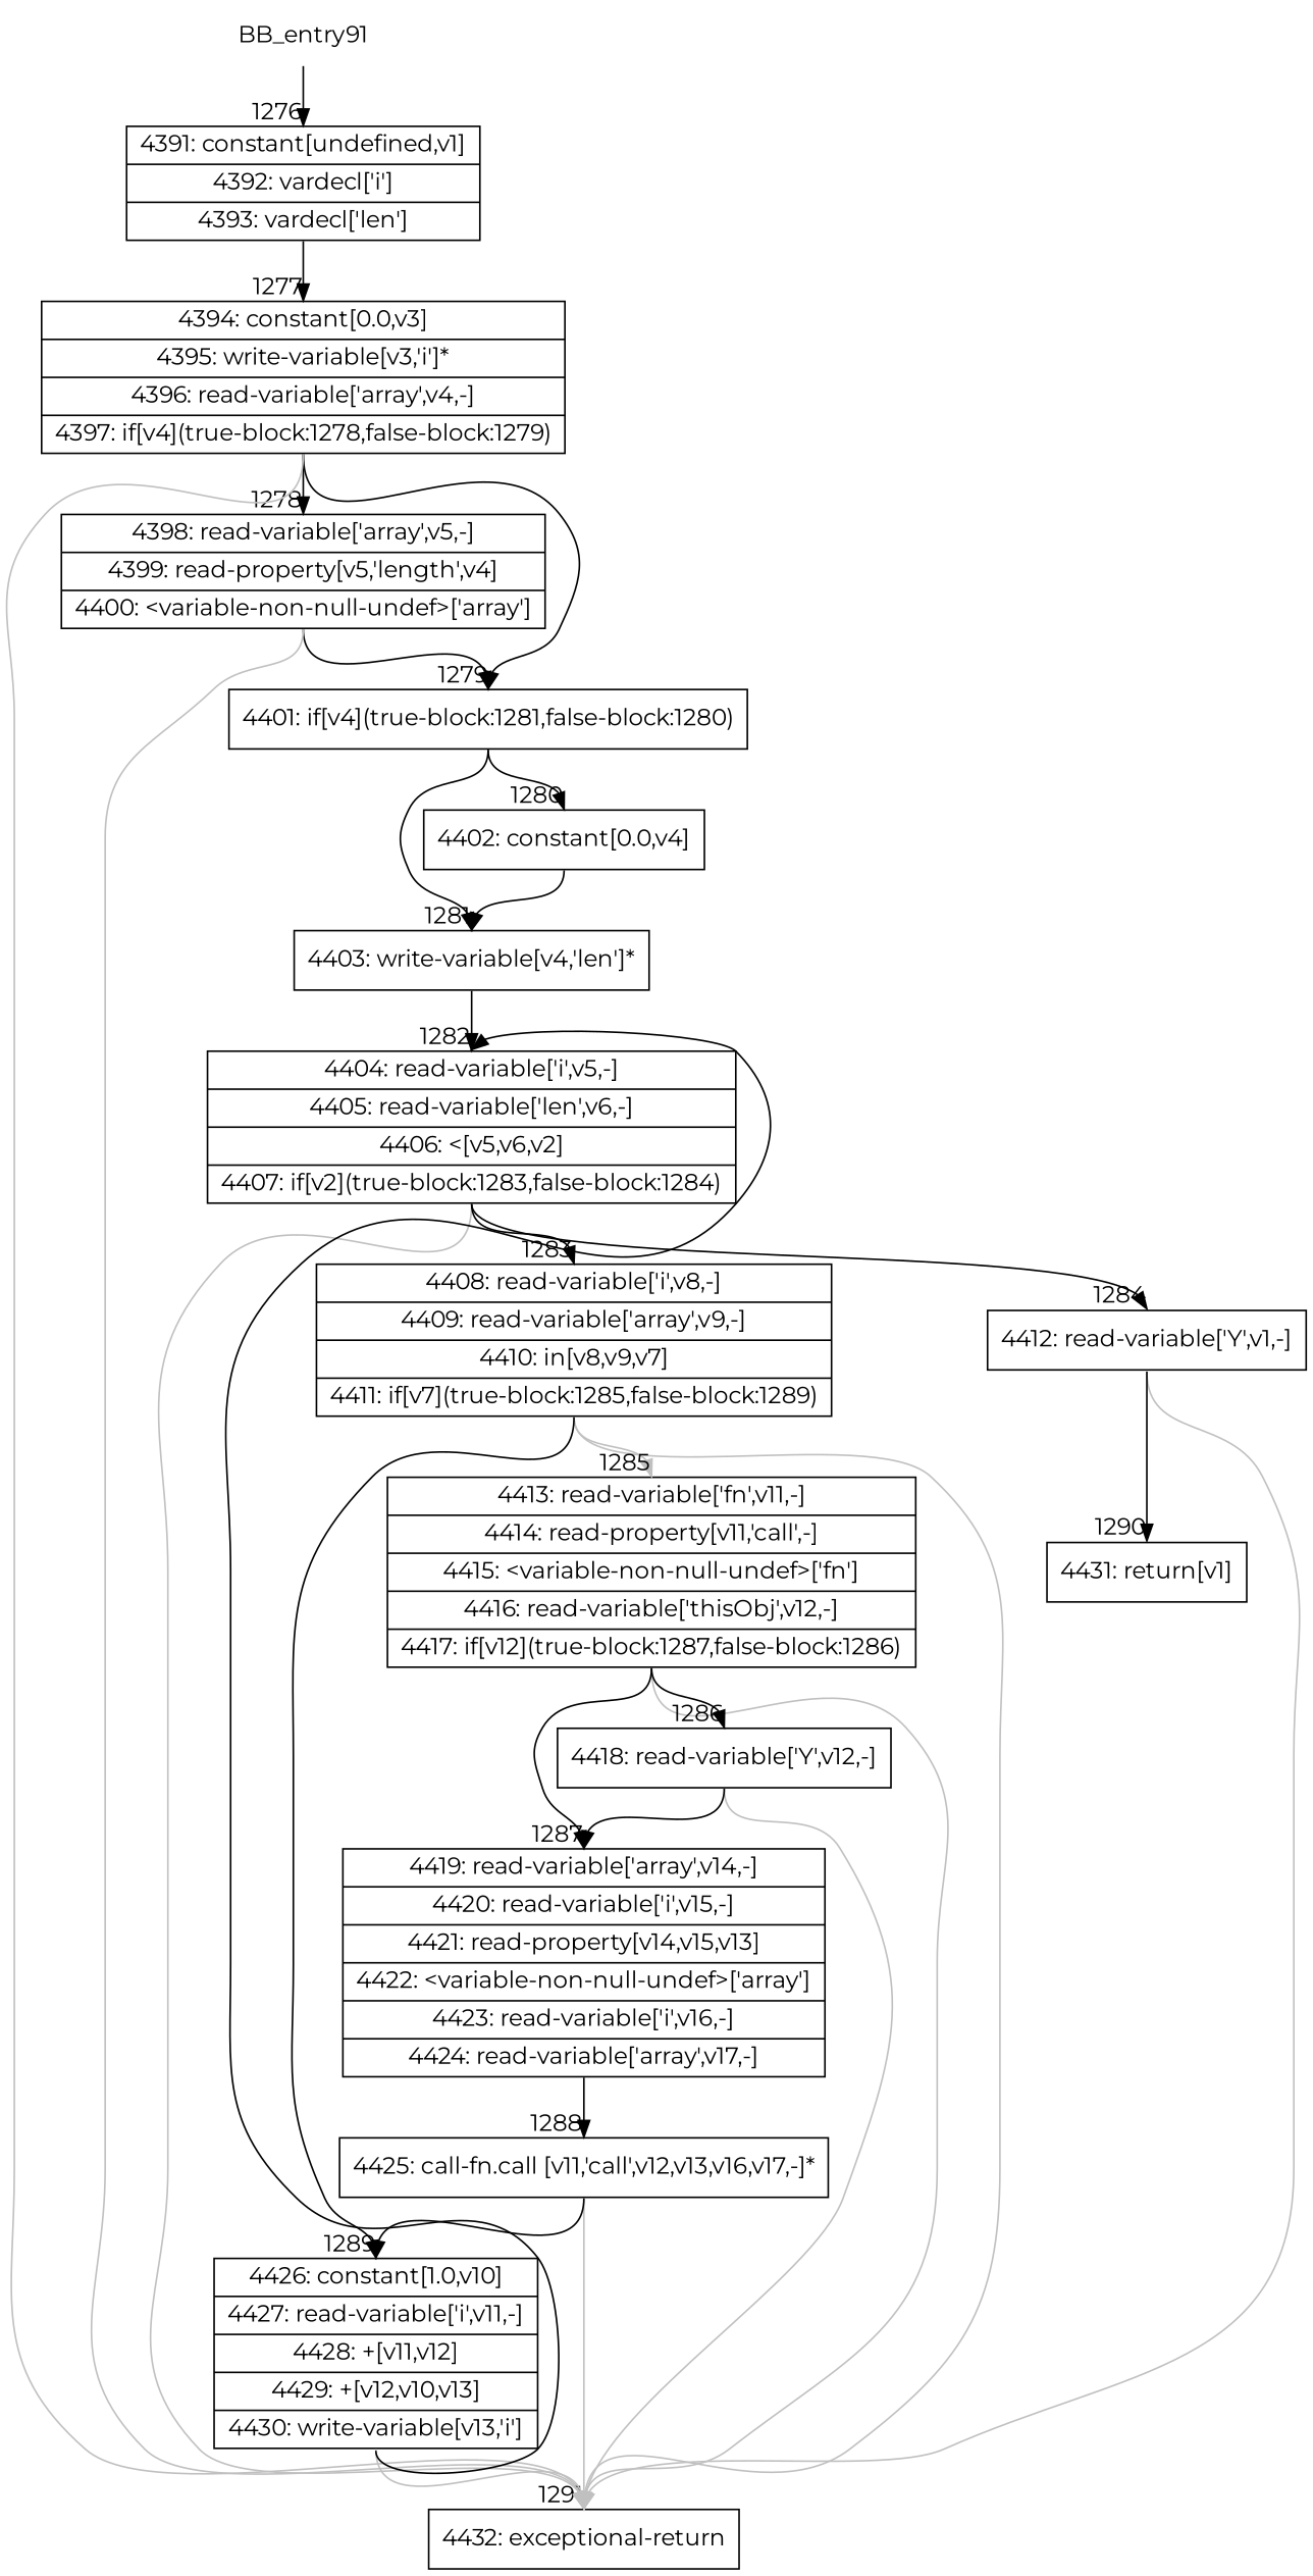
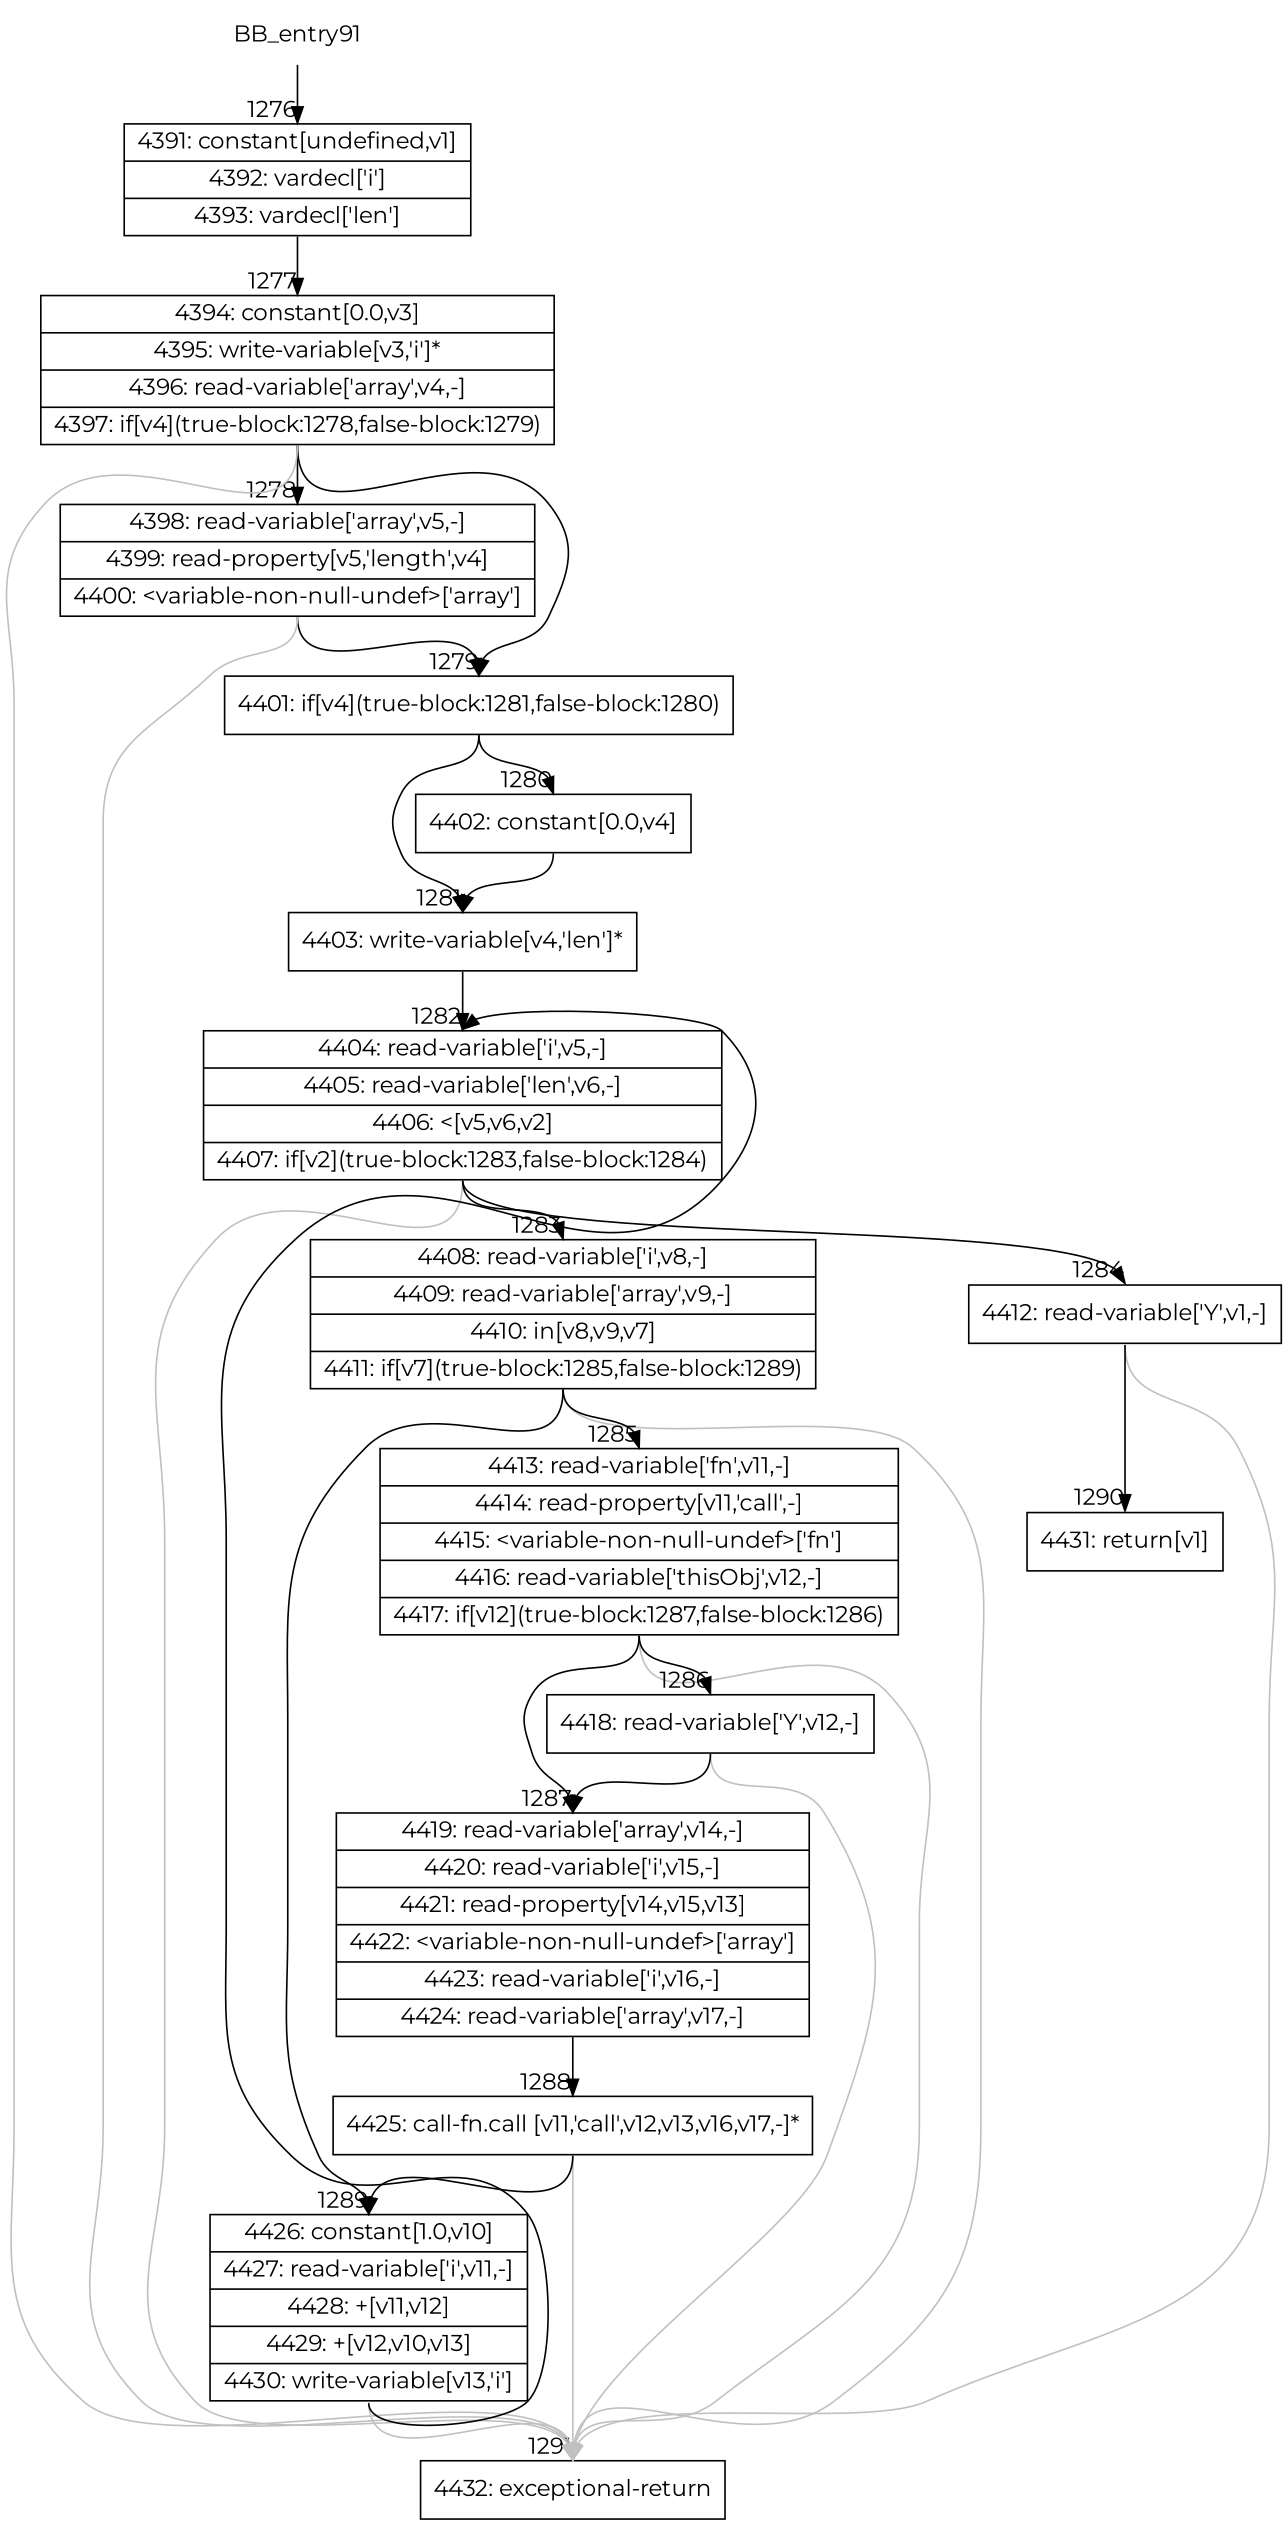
  digraph {
    fontname=Montserrat
    rankdir=TD
    node [fontname=Montserrat shape=record]
    edge [fontname=Montserrat headport=n tailport=s]
    n1 [label=BB_entry91 shape=none]
    n2 [label="{4391: constant[undefined,v1]|4392: vardecl['i']|4393: vardecl['len']}"]
    n3 [label="{4394: constant[0.0,v3]|4395: write-variable[v3,'i']*|4396: read-variable['array',v4,-]|4397: if[v4](true-block:1278,false-block:1279)}"]
    n4 [label="{4401: if[v4](true-block:1281,false-block:1280)}"]
    n5 [label="{4398: read-variable['array',v5,-]|4399: read-property[v5,'length',v4]|4400: \<variable-non-null-undef\>['array']}"]
    n6 [label="{4432: exceptional-return}"]
    n7 [label="{4403: write-variable[v4,'len']*}"]
    n8 [label="{4402: constant[0.0,v4]}"]
    n9 [label="{4404: read-variable['i',v5,-]|4405: read-variable['len',v6,-]|4406: \<[v5,v6,v2]|4407: if[v2](true-block:1283,false-block:1284)}"]
    n10 [label="{4408: read-variable['i',v8,-]|4409: read-variable['array',v9,-]|4410: in[v8,v9,v7]|4411: if[v7](true-block:1285,false-block:1289)}"]
    n11 [label="{4412: read-variable['Y',v1,-]}"]
    n12 [label="{4413: read-variable['fn',v11,-]|4414: read-property[v11,'call',-]|4415: \<variable-non-null-undef\>['fn']|4416: read-variable['thisObj',v12,-]|4417: if[v12](true-block:1287,false-block:1286)}"]
    n13 [label="{4426: constant[1.0,v10]|4427: read-variable['i',v11,-]|4428: +[v11,v12]|4429: +[v12,v10,v13]|4430: write-variable[v13,'i']}"]
    n14 [label="{4431: return[v1]}"]
    n15 [label="{4419: read-variable['array',v14,-]|4420: read-variable['i',v15,-]|4421: read-property[v14,v15,v13]|4422: \<variable-non-null-undef\>['array']|4423: read-variable['i',v16,-]|4424: read-variable['array',v17,-]}"]
    n16 [label="{4418: read-variable['Y',v12,-]}"]
    n17 [label="{4425: call-fn.call [v11,'call',v12,v13,v16,v17,-]*}"]
    n1 -> n2 [headlabel="    1276"]
    n2 -> n3 [headlabel="      1277"]
    n3 -> n4 [headlabel="      1279"]
    n3 -> n5 [headlabel="      1278"]
    n3 -> n6 [color=gray headlabel="      1291"]
    n4 -> n7 [headlabel="      1281"]
    n4 -> n8 [headlabel="      1280"]
    n5 -> n4
    n5 -> n6 [color=gray]
    n7 -> n9 [headlabel="      1282"]
    n8 -> n7
    n9 -> n6 [color=gray]
    n9 -> n10 [headlabel="      1283"]
    n9 -> n11 [headlabel="      1284"]
    n10 -> n6 [color=gray]
-   n10 -> n12 [headlabel="      1285" color=gray]
+   n10 -> n12 [headlabel="      1285"]
    n10 -> n13 [headlabel="      1289"]
    n11 -> n6 [color=gray]
    n11 -> n14 [headlabel="      1290"]
    n12 -> n6 [color=gray]
    n12 -> n15 [headlabel="      1287"]
    n12 -> n16 [headlabel="      1286"]
    n13 -> n6 [color=gray]
    n13 -> n9
    n15 -> n17 [headlabel="      1288"]
    n16 -> n6 [color=gray]
    n16 -> n15
    n17 -> n6 [color=gray]
    n17 -> n13
  }
